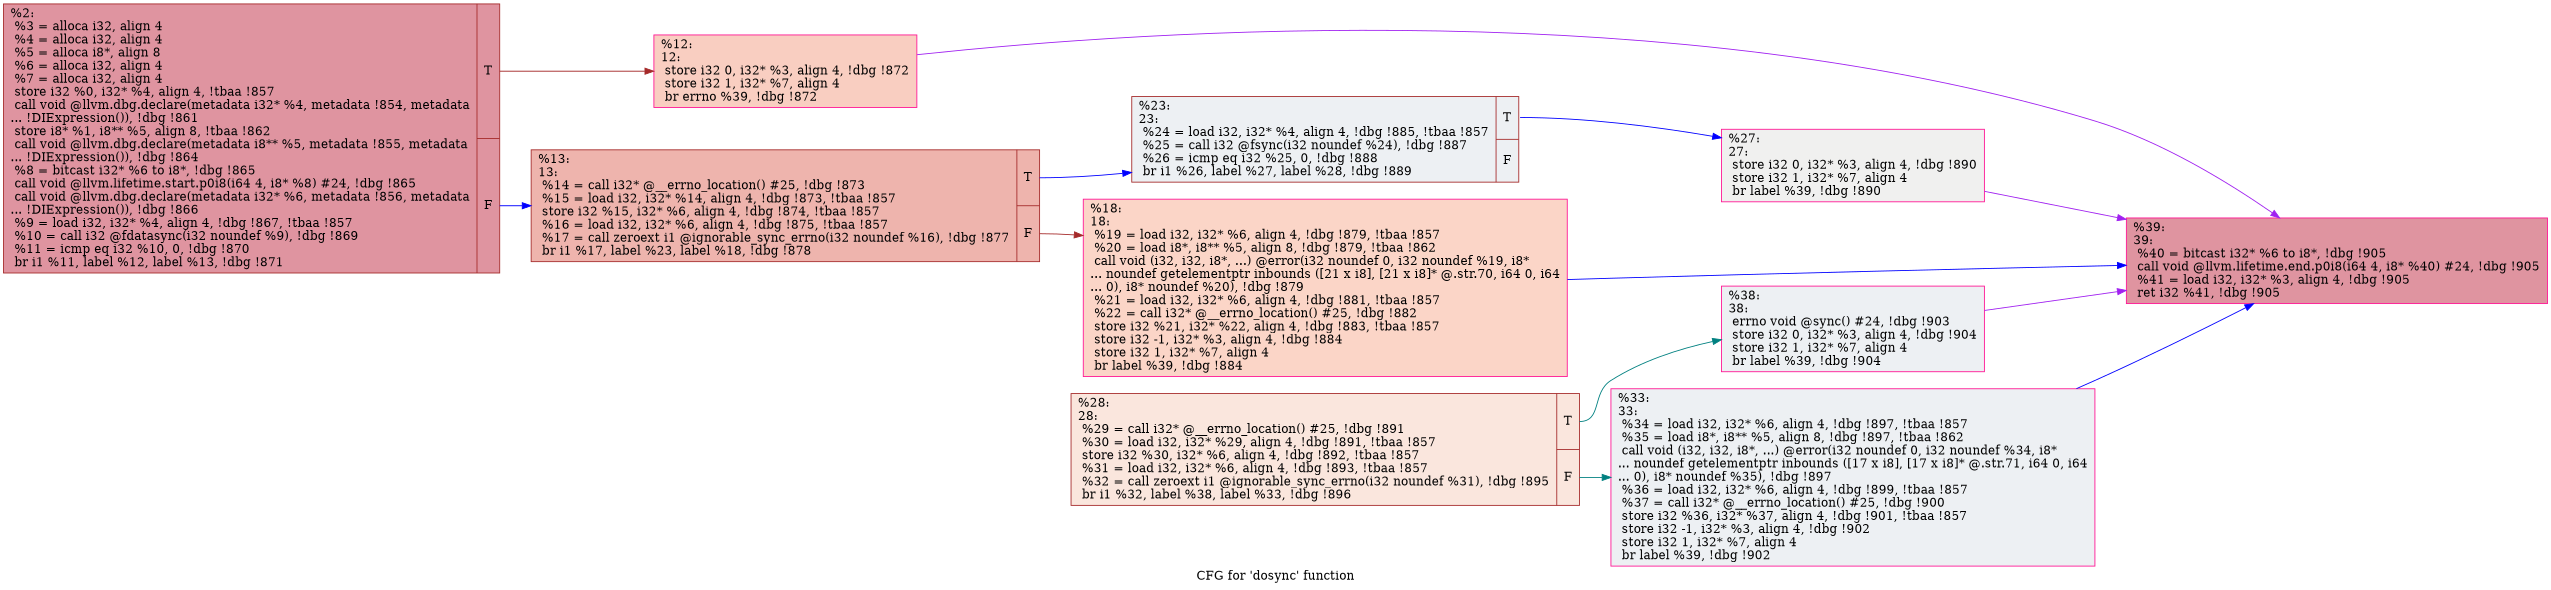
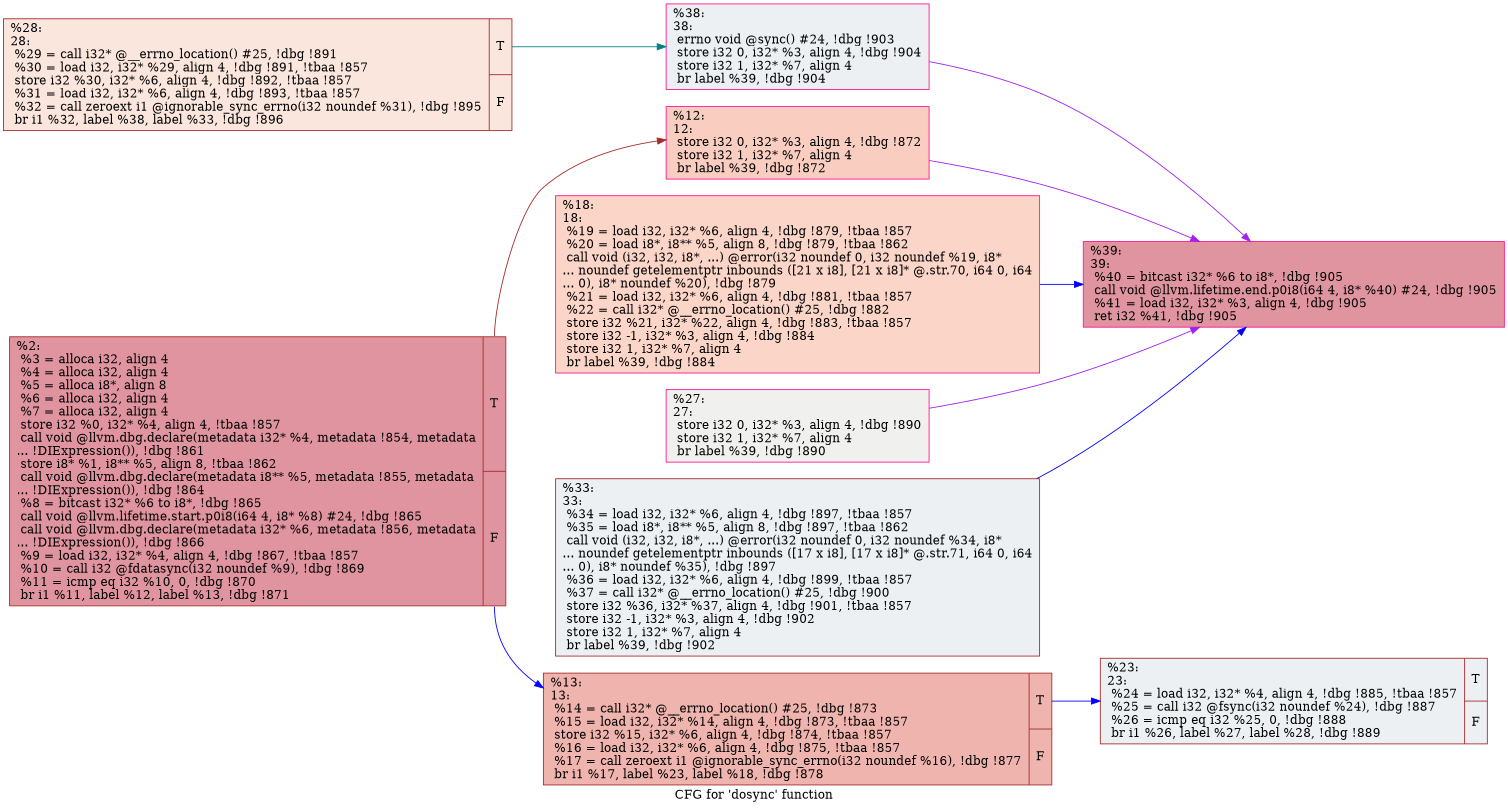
  digraph {
    label="CFG for 'dosync' function"
    rankdir=LR
    node [color=brown fillcolor="#d6dce470" shape=record style=filled]
    edge [color=blue]
    n1 [fillcolor="#b70d2870" label="{%2:\l  %3 = alloca i32, align 4\l  %4 = alloca i32, align 4\l  %5 = alloca i8*, align 8\l  %6 = alloca i32, align 4\l  %7 = alloca i32, align 4\l  store i32 %0, i32* %4, align 4, !tbaa !857\l  call void @llvm.dbg.declare(metadata i32* %4, metadata !854, metadata\l... !DIExpression()), !dbg !861\l  store i8* %1, i8** %5, align 8, !tbaa !862\l  call void @llvm.dbg.declare(metadata i8** %5, metadata !855, metadata\l... !DIExpression()), !dbg !864\l  %8 = bitcast i32* %6 to i8*, !dbg !865\l  call void @llvm.lifetime.start.p0i8(i64 4, i8* %8) #24, !dbg !865\l  call void @llvm.dbg.declare(metadata i32* %6, metadata !856, metadata\l... !DIExpression()), !dbg !866\l  %9 = load i32, i32* %4, align 4, !dbg !867, !tbaa !857\l  %10 = call i32 @fdatasync(i32 noundef %9), !dbg !869\l  %11 = icmp eq i32 %10, 0, !dbg !870\l  br i1 %11, label %12, label %13, !dbg !871\l|{<s0>T|<s1>F}}"]
-   n2 [color=deeppink fillcolor="#f2907270" label="{%12:\l12:                                               \l  store i32 0, i32* %3, align 4, !dbg !872\l  store i32 1, i32* %7, align 4\l  br errno %39, !dbg !872\l}"]
+   n2 [color=deeppink fillcolor="#f2907270" label="{%12:\l12:                                               \l  store i32 0, i32* %3, align 4, !dbg !872\l  store i32 1, i32* %7, align 4\l  br label %39, !dbg !872\l}"]
    n3 [fillcolor="#d8564670" label="{%13:\l13:                                               \l  %14 = call i32* @__errno_location() #25, !dbg !873\l  %15 = load i32, i32* %14, align 4, !dbg !873, !tbaa !857\l  store i32 %15, i32* %6, align 4, !dbg !874, !tbaa !857\l  %16 = load i32, i32* %6, align 4, !dbg !875, !tbaa !857\l  %17 = call zeroext i1 @ignorable_sync_errno(i32 noundef %16), !dbg !877\l  br i1 %17, label %23, label %18, !dbg !878\l|{<s0>T|<s1>F}}"]
    n4 [color=deeppink fillcolor="#b70d2870" label="{%39:\l39:                                               \l  %40 = bitcast i32* %6 to i8*, !dbg !905\l  call void @llvm.lifetime.end.p0i8(i64 4, i8* %40) #24, !dbg !905\l  %41 = load i32, i32* %3, align 4, !dbg !905\l  ret i32 %41, !dbg !905\l}"]
    n5 [label="{%23:\l23:                                               \l  %24 = load i32, i32* %4, align 4, !dbg !885, !tbaa !857\l  %25 = call i32 @fsync(i32 noundef %24), !dbg !887\l  %26 = icmp eq i32 %25, 0, !dbg !888\l  br i1 %26, label %27, label %28, !dbg !889\l|{<s0>T|<s1>F}}"]
    n6 [color=deeppink fillcolor="#f5a08170" label="{%18:\l18:                                               \l  %19 = load i32, i32* %6, align 4, !dbg !879, !tbaa !857\l  %20 = load i8*, i8** %5, align 8, !dbg !879, !tbaa !862\l  call void (i32, i32, i8*, ...) @error(i32 noundef 0, i32 noundef %19, i8*\l... noundef getelementptr inbounds ([21 x i8], [21 x i8]* @.str.70, i64 0, i64\l... 0), i8* noundef %20), !dbg !879\l  %21 = load i32, i32* %6, align 4, !dbg !881, !tbaa !857\l  %22 = call i32* @__errno_location() #25, !dbg !882\l  store i32 %21, i32* %22, align 4, !dbg !883, !tbaa !857\l  store i32 -1, i32* %3, align 4, !dbg !884\l  store i32 1, i32* %7, align 4\l  br label %39, !dbg !884\l}"]
    n7 [color=deeppink fillcolor="#dedcdb70" label="{%27:\l27:                                               \l  store i32 0, i32* %3, align 4, !dbg !890\l  store i32 1, i32* %7, align 4\l  br label %39, !dbg !890\l}"]
    n8 [fillcolor="#f3c7b170" label="{%28:\l28:                                               \l  %29 = call i32* @__errno_location() #25, !dbg !891\l  %30 = load i32, i32* %29, align 4, !dbg !891, !tbaa !857\l  store i32 %30, i32* %6, align 4, !dbg !892, !tbaa !857\l  %31 = load i32, i32* %6, align 4, !dbg !893, !tbaa !857\l  %32 = call zeroext i1 @ignorable_sync_errno(i32 noundef %31), !dbg !895\l  br i1 %32, label %38, label %33, !dbg !896\l|{<s0>T|<s1>F}}"]
    n9 [color=deeppink label="{%38:\l38:                                               \l  errno void @sync() #24, !dbg !903\l  store i32 0, i32* %3, align 4, !dbg !904\l  store i32 1, i32* %7, align 4\l  br label %39, !dbg !904\l}"]
-   n10 [color=deeppink label="{%33:\l33:                                               \l  %34 = load i32, i32* %6, align 4, !dbg !897, !tbaa !857\l  %35 = load i8*, i8** %5, align 8, !dbg !897, !tbaa !862\l  call void (i32, i32, i8*, ...) @error(i32 noundef 0, i32 noundef %34, i8*\l... noundef getelementptr inbounds ([17 x i8], [17 x i8]* @.str.71, i64 0, i64\l... 0), i8* noundef %35), !dbg !897\l  %36 = load i32, i32* %6, align 4, !dbg !899, !tbaa !857\l  %37 = call i32* @__errno_location() #25, !dbg !900\l  store i32 %36, i32* %37, align 4, !dbg !901, !tbaa !857\l  store i32 -1, i32* %3, align 4, !dbg !902\l  store i32 1, i32* %7, align 4\l  br label %39, !dbg !902\l}"]
+   n10 [label="{%33:\l33:                                               \l  %34 = load i32, i32* %6, align 4, !dbg !897, !tbaa !857\l  %35 = load i8*, i8** %5, align 8, !dbg !897, !tbaa !862\l  call void (i32, i32, i8*, ...) @error(i32 noundef 0, i32 noundef %34, i8*\l... noundef getelementptr inbounds ([17 x i8], [17 x i8]* @.str.71, i64 0, i64\l... 0), i8* noundef %35), !dbg !897\l  %36 = load i32, i32* %6, align 4, !dbg !899, !tbaa !857\l  %37 = call i32* @__errno_location() #25, !dbg !900\l  store i32 %36, i32* %37, align 4, !dbg !901, !tbaa !857\l  store i32 -1, i32* %3, align 4, !dbg !902\l  store i32 1, i32* %7, align 4\l  br label %39, !dbg !902\l}"]
    n1 -> n2 [color=brown tailport=s0]
    n1 -> n3 [tailport=s1]
    n2 -> n4 [color=purple]
    n3 -> n5 [tailport=s0]
-   n3 -> n6 [color=brown tailport=s1]
-   n5 -> n7 [tailport=s0]
    n6 -> n4
    n7 -> n4 [color=purple]
    n8 -> n9 [color=teal tailport=s0]
-   n8 -> n10 [color=teal tailport=s1]
    n9 -> n4 [color=purple]
    n10 -> n4
  }
